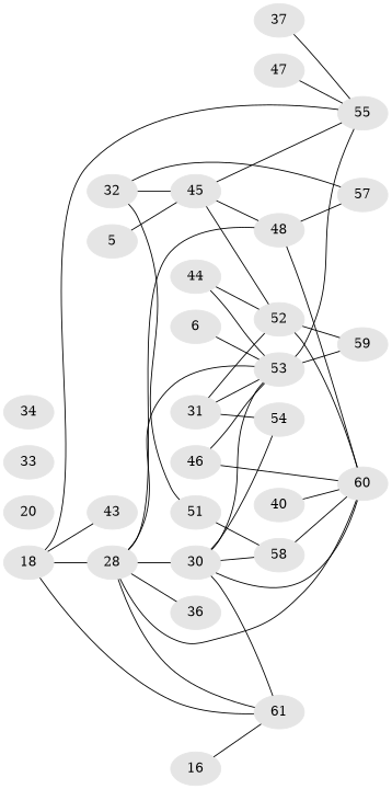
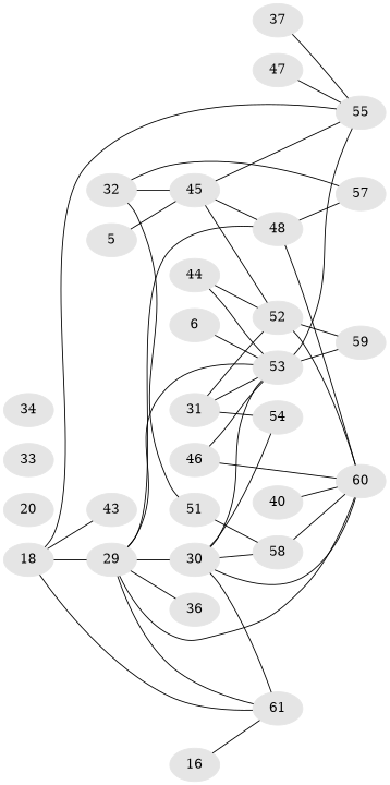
  graph {
    rankdir=LR
    node [color=gray90 style=filled]
    45 [super="+10+22+17"]
    55 [super="+25+39"]
    48 [super="+2+3"]
    52 [super="+27"]
    5
    53 [super="+11+7+38"]
    59 [super="+26"]
    6
    61 [super="+42"]
    16
    18 [super="+8"]
-   28 [super="+15"]
+   28 [super="+15" label=29]
    43
    36
    60 [super="+56+24"]
    30
    20
    32 [super="+29"]
    51 [super="+41"]
    57
    54
    58 [super="+50"]
    31 [super="+21"]
    33
    34 [super="+1"]
    37
    40
    44
    46
    47
    45 -- 55
    45 -- 48 [weight=3]
    45 -- 52 [weight=2]
    48 -- 60
    48 -- 57
    52 -- 59
    52 -- 60 [weight=2]
    5 -- 45
    53 -- 55 [weight=2]
    53 -- 59
    6 -- 53
    16 -- 61
    18 -- 55 [weight=2]
    18 -- 61 [weight=2]
    18 -- 28 [weight=2]
    18 -- 43
    28 -- 48 [weight=3]
    28 -- 53
    28 -- 61
    28 -- 36
    28 -- 60
    28 -- 30 [weight=3]
    30 -- 53 [weight=3]
    30 -- 61 [weight=2]
    30 -- 60
    30 -- 54
    30 -- 58
    32 -- 45 [weight=2]
    32 -- 51 [weight=2]
    32 -- 57
    51 -- 58
    58 -- 60
    31 -- 52 [weight=2]
    31 -- 53
    31 -- 54
    37 -- 55
    40 -- 60
    44 -- 52
    44 -- 53
    46 -- 53
    46 -- 60
    47 -- 55
  }
